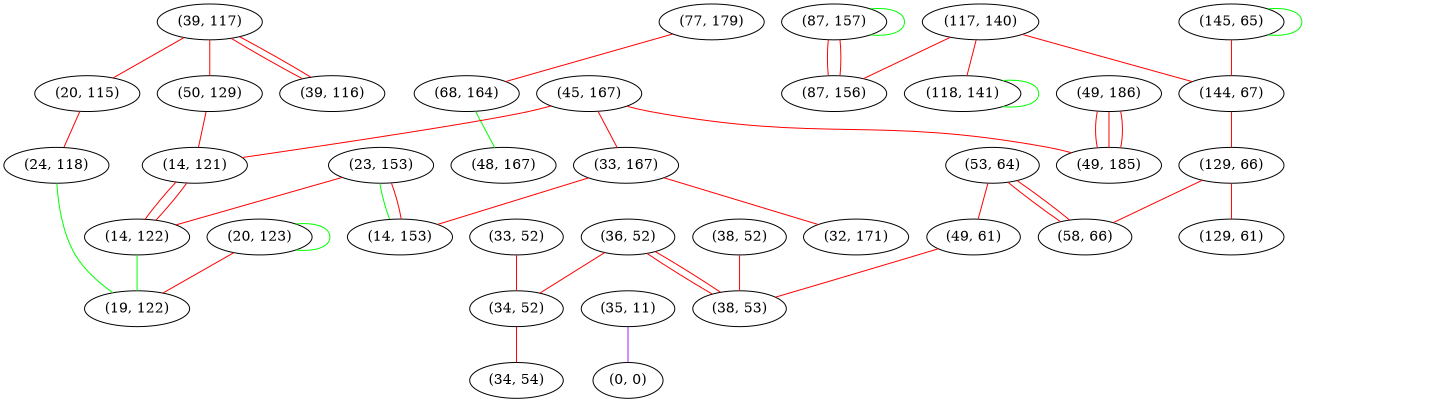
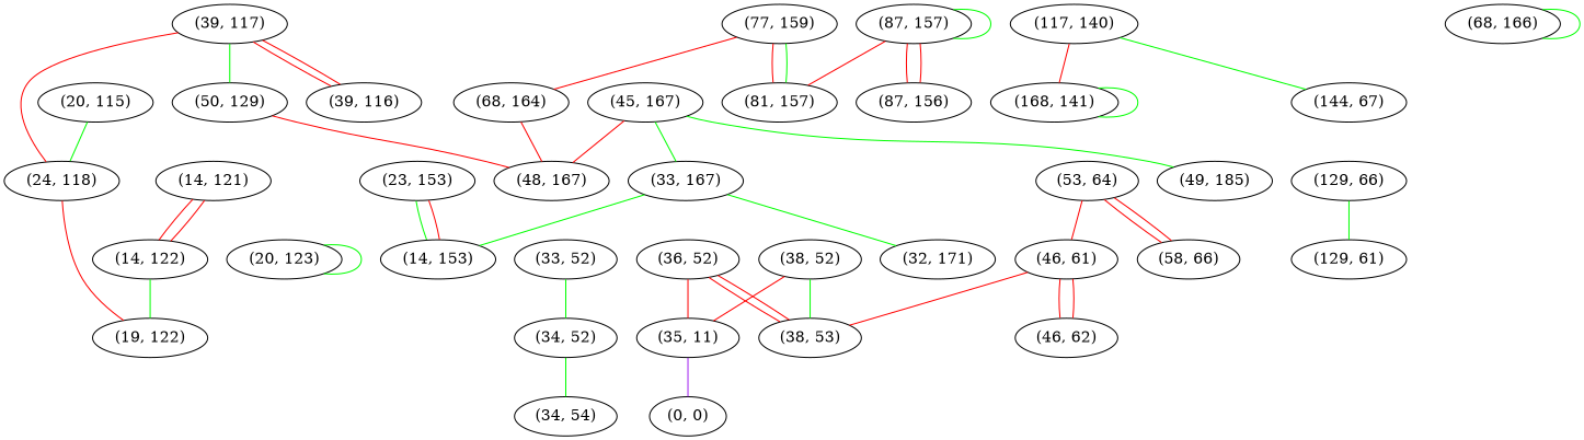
  graph {
    edge [color=red weight=1]
    "(39, 117)"
    "(39, 116)"
    "(24, 118)"
    "(50, 129)"
    "(19, 122)"
    "(48, 167)"
+   "(68, 166)"
    "(68, 164)"
    "(14, 121)"
    "(14, 122)"
    "(87, 157)"
    "(87, 156)"
-   "(145, 65)"
+   "(81, 157)"
    "(144, 67)"
    "(129, 66)"
    "(117, 140)"
-   "(118, 141)"
+   "(118, 141)" [label="(168, 141)"]
    "(36, 52)"
    "(38, 53)"
    "(34, 52)"
    "(34, 54)"
    "(20, 123)"
    "(53, 64)"
-   "(46, 61)" [label="(49, 61)"]
+   "(46, 61)"
    "(58, 66)"
+   "(46, 62)"
    "(38, 52)"
    "(35, 11)"
    "(0, 0)"
    n31 [label="(23, 153)"]
    "(14, 153)"
    "(45, 167)"
    "(33, 167)"
    "(49, 185)"
    "(32, 171)"
    "(20, 115)"
-   "(49, 186)"
    "(33, 52)"
-   "(77, 159)" [label="(77, 179)"]
+   "(77, 159)"
    n41 [label="(129, 61)"]
    "(39, 117)" -- "(39, 116)"
    "(39, 117)" -- "(39, 116)"
-   "(39, 117)" -- "(20, 115)"
-   "(39, 117)" -- "(50, 129)"
-   "(24, 118)" -- "(19, 122)" [color=green]
-   "(50, 129)" -- "(14, 121)"
-   "(68, 164)" -- "(48, 167)" [color=green]
+   "(39, 117)" -- "(24, 118)"
+   "(39, 117)" -- "(50, 129)" [color=green]
+   "(24, 118)" -- "(19, 122)"
+   "(50, 129)" -- "(48, 167)"
+   "(68, 166)" -- "(68, 166)" [color=green weight=2]
+   "(68, 164)" -- "(48, 167)"
    "(14, 121)" -- "(14, 122)"
    "(14, 121)" -- "(14, 122)"
    "(14, 122)" -- "(19, 122)" [color=green]
    "(87, 157)" -- "(87, 157)" [color=green weight=2]
    "(87, 157)" -- "(87, 156)"
    "(87, 157)" -- "(87, 156)"
-   "(145, 65)" -- "(145, 65)" [color=green weight=2]
-   "(145, 65)" -- "(144, 67)"
-   "(144, 67)" -- "(129, 66)"
-   "(129, 66)" -- "(58, 66)"
-   "(129, 66)" -- n41
-   "(117, 140)" -- "(87, 156)"
-   "(117, 140)" -- "(144, 67)"
+   "(87, 157)" -- "(81, 157)"
+   "(129, 66)" -- n41 [color=green]
+   "(117, 140)" -- "(144, 67)" [color=green]
    "(117, 140)" -- "(118, 141)"
    "(118, 141)" -- "(118, 141)" [color=green weight=2]
    "(36, 52)" -- "(38, 53)"
    "(36, 52)" -- "(38, 53)"
-   "(36, 52)" -- "(34, 52)"
-   "(34, 52)" -- "(34, 54)"
-   "(20, 123)" -- "(19, 122)"
+   "(36, 52)" -- "(35, 11)"
+   "(34, 52)" -- "(34, 54)" [color=green]
    "(20, 123)" -- "(20, 123)" [color=green weight=2]
    "(53, 64)" -- "(46, 61)"
    "(53, 64)" -- "(58, 66)"
    "(53, 64)" -- "(58, 66)"
    "(46, 61)" -- "(38, 53)"
-   "(38, 52)" -- "(38, 53)"
+   "(46, 61)" -- "(46, 62)"
+   "(46, 61)" -- "(46, 62)"
+   "(38, 52)" -- "(38, 53)" [color=green]
+   "(38, 52)" -- "(35, 11)"
    "(35, 11)" -- "(0, 0)" [color=purple weight=4]
-   n31 -- "(14, 122)"
    n31 -- "(14, 153)" [color=green weight=2]
    n31 -- "(14, 153)"
-   "(45, 167)" -- "(14, 121)"
-   "(45, 167)" -- "(33, 167)"
-   "(45, 167)" -- "(49, 185)"
-   "(33, 167)" -- "(14, 153)"
-   "(33, 167)" -- "(32, 171)"
-   "(20, 115)" -- "(24, 118)"
-   "(49, 186)" -- "(49, 185)"
-   "(49, 186)" -- "(49, 185)"
-   "(49, 186)" -- "(49, 185)"
-   "(33, 52)" -- "(34, 52)"
+   "(45, 167)" -- "(48, 167)"
+   "(45, 167)" -- "(33, 167)" [color=green]
+   "(45, 167)" -- "(49, 185)" [color=green]
+   "(33, 167)" -- "(14, 153)" [color=green]
+   "(33, 167)" -- "(32, 171)" [color=green]
+   "(20, 115)" -- "(24, 118)" [color=green]
+   "(33, 52)" -- "(34, 52)" [color=green]
    "(77, 159)" -- "(68, 164)"
+   "(77, 159)" -- "(81, 157)"
+   "(77, 159)" -- "(81, 157)" [color=green weight=2]
  }
